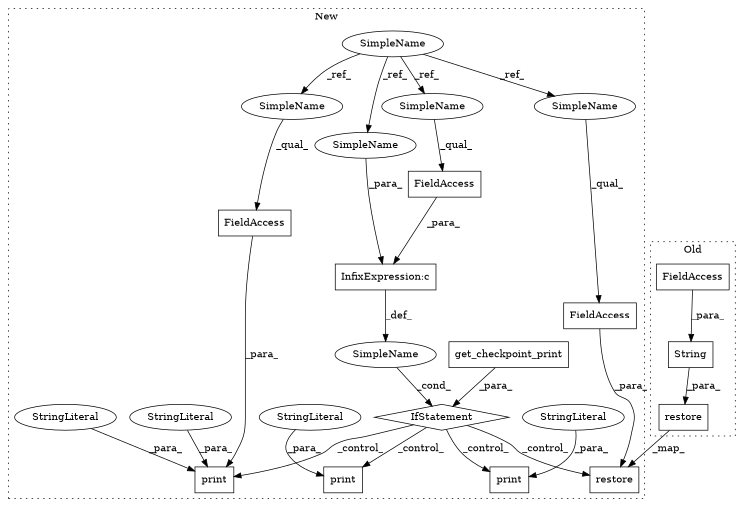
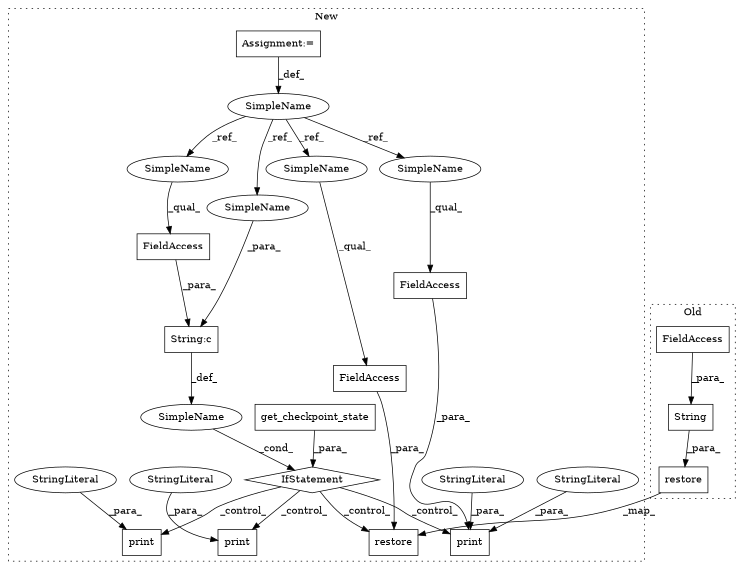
  digraph {
    node [a=32 l=4 s=6281 shape=box]
    n1 [l="8,1" label=restore s="5976,6016"]
    n2 [l="7,1" label=String s="5995,6015"]
    n3 [a=22 l=13 label=FieldAccess s=6002]
    n4 [l="8,1" label=restore s="6402,6447"]
    n5 [a=25 l="4,2" label=IfStatement s="6269,6307" shape=diamond]
    n6 [a=42 label=SimpleName shape=ellipse l="" s=""]
-   n7 [a=27 label="InfixExpression:c" s=6277]
+   n7 [a=27 label="String:c" s=6277]
    n8 [l="6,1" label=print s="6503,6546"]
-   n9 [l=22 label=get_checkpoint_print s=6241]
+   n9 [l=22 label=get_checkpoint_state s=6241]
    n10 [l="6,1" label=print s="6317,6387"]
    n11 [a=42 label=SimpleName s=6231 shape=ellipse]
    n12 [a=22 l=26 label=FieldAccess]
    n13 [l="6,1" label=print s="6456,6480"]
    n14 [a=22 l=26 label=FieldAccess s=6421]
    n15 [a=22 l=26 label=FieldAccess s=6356]
    n16 [a=45 label=StringLiteral s=6383 shape=ellipse]
    n17 [a=45 l=32 label=StringLiteral s=6323 shape=ellipse]
    n18 [a=45 l=37 label=StringLiteral s=6509 shape=ellipse]
+   n19 [a=7 l=1 label="Assignment:=" s=6235]
    n20 [a=45 l=18 label=StringLiteral s=6462 shape=ellipse]
    n21 [a=42 label=SimpleName s=6273 shape=ellipse]
    n22 [a=42 label=SimpleName shape=ellipse]
    n23 [a=42 label=SimpleName s=6421 shape=ellipse]
    n24 [a=42 label=SimpleName s=6356 shape=ellipse]
    subgraph cluster_1 {
      label=Old
      style=dotted
      n1
      n2
      n3
    }
    subgraph cluster_2 {
      label=New
      style=dotted
      n4
      n5
      n6
      n7
      n8
      n9
      n10
      n11
      n12
      n13
      n14
      n15
      n16
      n17
      n18
+     n19
      n20
      n21
      n22
      n23
      n24
    }
    n1 -> n4 [label=_map_]
    n2 -> n1 [label=_para_]
    n3 -> n2 [label=_para_]
    n5 -> n4 [label=_control_]
    n5 -> n8 [label=_control_]
    n5 -> n10 [label=_control_]
    n5 -> n13 [label=_control_]
    n6 -> n5 [label=_cond_]
    n7 -> n6 [label=_def_]
    n9 -> n5 [label=_para_]
    n11 -> n21 [label=_ref_]
    n11 -> n22 [label=_ref_]
    n11 -> n23 [label=_ref_]
    n11 -> n24 [label=_ref_]
    n12 -> n7 [label=_para_]
    n14 -> n4 [label=_para_]
    n15 -> n10 [label=_para_]
    n16 -> n10 [label=_para_]
    n17 -> n10 [label=_para_]
    n18 -> n8 [label=_para_]
+   n19 -> n11 [label=_def_]
    n20 -> n13 [label=_para_]
    n21 -> n7 [label=_para_]
    n22 -> n12 [label=_qual_]
    n23 -> n14 [label=_qual_]
    n24 -> n15 [label=_qual_]
  }
